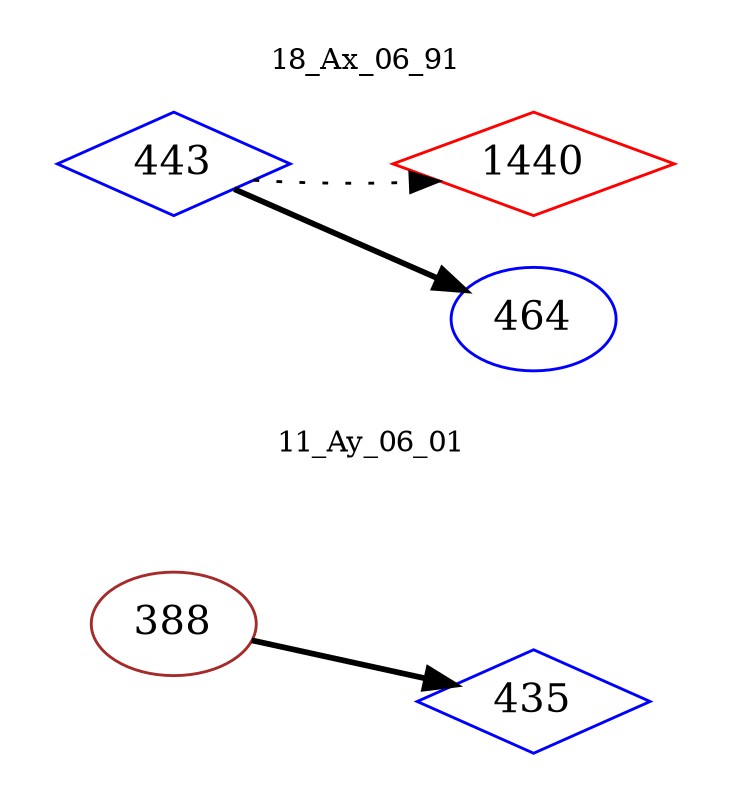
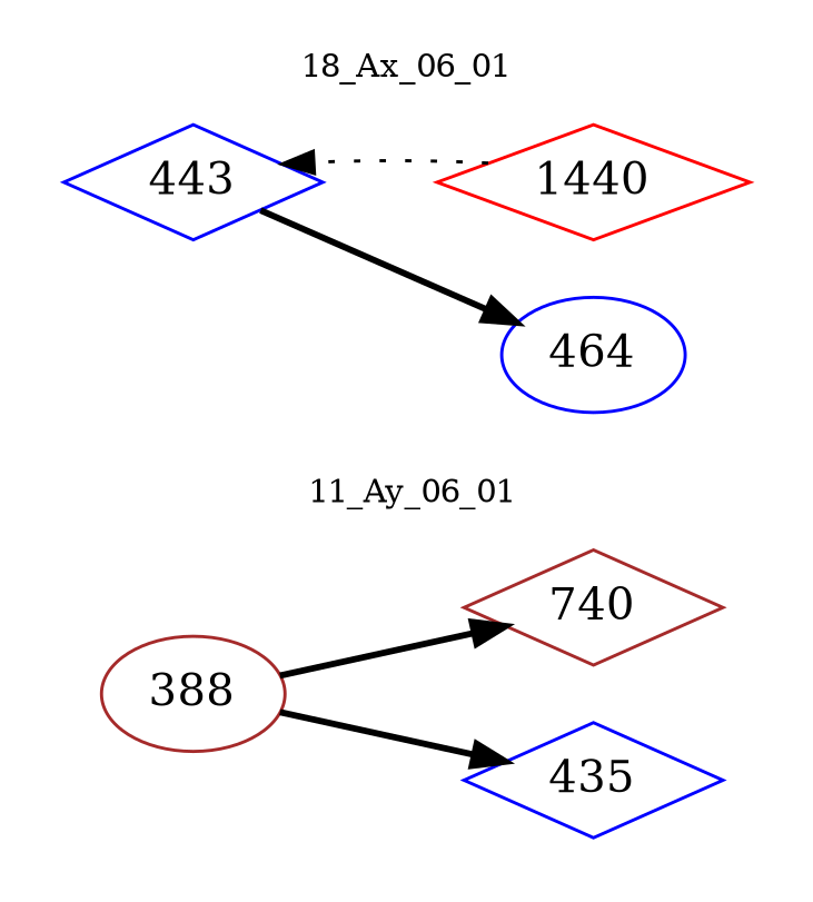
  digraph {
    rankdir=LR
    node [color=blue shape=diamond]
    edge [color=black style=bold]
    n1 [color=brown label=388 shape=ellipse]
    n2 [label=435]
+   n3 [color=brown label=740]
    n4 [label=443]
    n5 [label=464 shape=ellipse]
    n6 [color=red label=1440]
    subgraph cluster_1 {
      color=white
      fontsize=10
      label="11_Ay_06_01"
      n1
      n2
+     n3
    }
    subgraph cluster_2 {
      color=white
      fontsize=10
-     label="18_Ax_06_91"
+     label="18_Ax_06_01"
      n4
      n5
      n6
    }
    n1 -> n2
+   n1 -> n3
    n4 -> n5
-   n4 -> n6 [style=dotted]
+   n6 -> n4 [style=dotted]
  }
